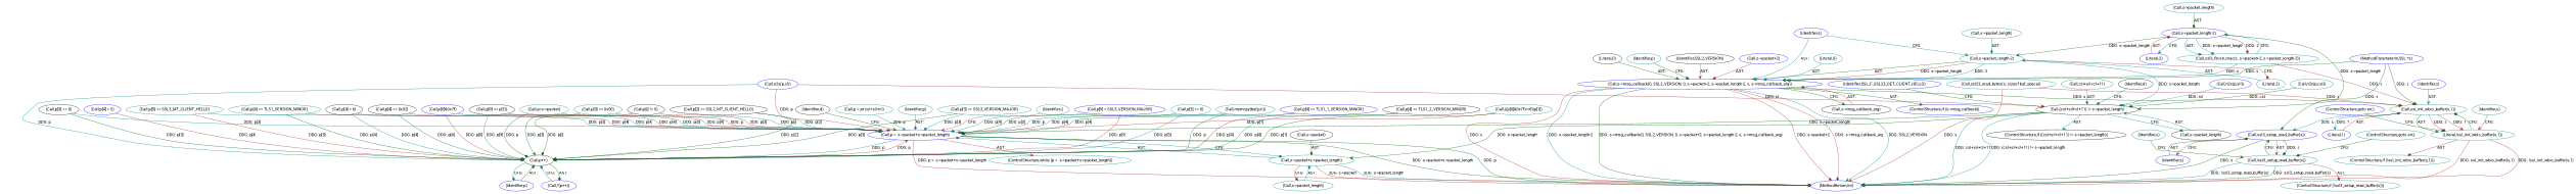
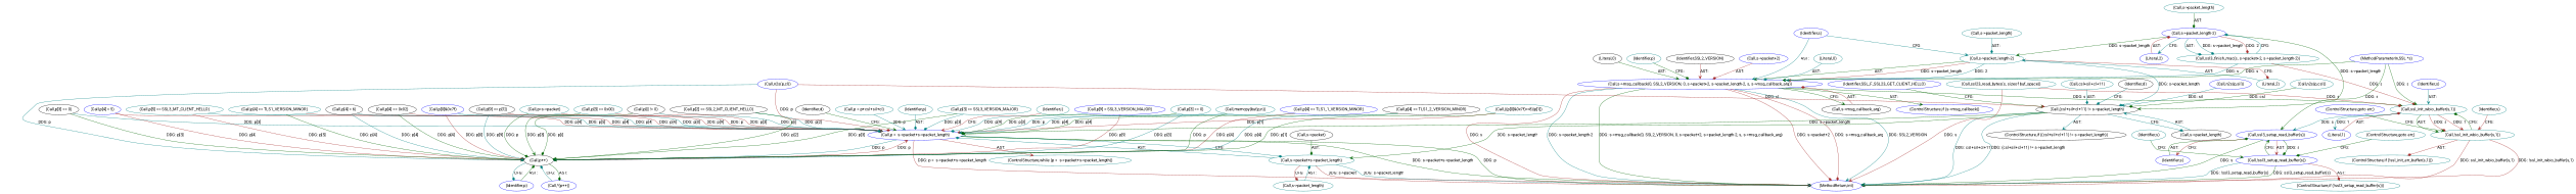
  digraph {
    fontname=Roboto
    node [color=teal fontname=Roboto]
    edge [arrowhead=vee color=teal fontname=Roboto]
    n1 [label="(Call,s->packet_length-2)"]
    n2 [color=blue label="(Call,s->msg_callback(0, SSL2_VERSION, 0, s->packet+2, s->packet_length-2, s, s->msg_callback_arg))"]
    n3 [color=black label="(Call,(csl+sil+cl+11) != s->packet_length)"]
    n4 [label="(Literal,2)"]
    n5 [label="(Call,ssl_init_wbio_buffer(s,1))"]
    n6 [color=black label="(Call,s->msg_callback_arg)"]
    n7 [color=blue label="(ControlStructure,if (s->msg_callback))"]
    n8 [color=blue label="(MethodReturn,int)"]
    n9 [color=blue label="(Call,p <  s->packet+s->packet_length)"]
    n10 [label="(Call,s->packet+s->packet_length)"]
    n11 [color=black label="(Call,s->packet_length)"]
    n12 [color=black label="(ControlStructure,if ((csl+sil+cl+11) != s->packet_length))"]
    n13 [color=blue label="(Call,s->packet_length-2)"]
    n14 [label="(Call,ssl3_finish_mac(s, s->packet+2, s->packet_length-2))"]
    n15 [color=blue label="(Literal,2)"]
-   n16 [label="(Literal,!ssl_init_wbio_buffer(s,1))"]
+   n16 [label="(Call,!ssl_init_wbio_buffer(s,1))"]
    n17 [color=blue label="(Call,ssl3_setup_read_buffer(s))"]
    n18 [color=blue label="(Literal,1)"]
-   n19 [label="(ControlStructure,if (!ssl_init_wbio_buffer(s,1)))"]
-   n20 [label="(Call,!ssl3_setup_read_buffer(s))"]
+   n19 [label="(ControlStructure,if (!ssl_init_err_buffer(s,1)))"]
+   n20 [color=blue label="(Call,!ssl3_setup_read_buffer(s))"]
    n21 [color=blue label="(Identifier,s)"]
    n22 [label="(ControlStructure,if (!ssl3_setup_read_buffer(s)))"]
    n23 [color=black label="(Call,p++)"]
    n24 [label="(ControlStructure,while (p <  s->packet+s->packet_length))"]
    n25 [label="(Call,s->packet_length)"]
    n26 [color=blue label="(Call,*(p++))"]
    n27 [color=blue label="(Identifier,p)"]
    n28 [color=blue label="(Identifier,SSL_F_SSL23_GET_CLIENT_HELLO)"]
    n29 [color=blue label="(Call,p[4] < 5)"]
    n30 [label="(Call,csl+sil+cl+11)"]
    n31 [color=black label="(Call,p[9] >= p[1])"]
    n32 [color=blue label="(ControlStructure,goto err;)"]
    n33 [label="(Call,p[3] == SSL3_VERSION_MAJOR)"]
    n34 [label="(ControlStructure,goto err;)"]
    n35 [color=blue label="(Call,p[4] >= TLS1_1_VERSION_MINOR)"]
    n36 [label="(Call,((p[0]&0x7f)<<8)|p[1])"]
    n37 [label="(Identifier,p)"]
    n38 [label="(Call,p=s->packet)"]
    n39 [color=black label="(Call,s->packet)"]
    n40 [color=black label="(Identifier,d)"]
    n41 [color=black label="(Call,p[4] < 6)"]
    n42 [label="(Call,s->packet_length)"]
    n43 [color=black label="(Call,p[i] != 0)"]
    n44 [color=blue label="(Call,p[9] > SSL3_VERSION_MAJOR)"]
    n45 [label="(Call,p = p+csl+sil+cl)"]
    n46 [color=black label="(Identifier,d)"]
    n47 [color=blue label="(Call,n2s(p,sil))"]
    n48 [color=blue label="(Identifier,s)"]
    n49 [label="(Identifier,p)"]
    n50 [color=black label="(Call,p[4] >= TLS1_2_VERSION_MINOR)"]
    n51 [color=black label="(Identifier,SSL2_VERSION)"]
    n52 [color=blue label="(Call,s->packet+2)"]
    n53 [color=black label="(Call,p[4] == 0x02)"]
    n54 [color=black label="(Call,p[3] == 0)"]
    n55 [label="(Call,p[5] == SSL3_MT_CLIENT_HELLO)"]
    n56 [label="(Identifier,s)"]
    n57 [label="(Call,p[4] >= TLS1_VERSION_MINOR)"]
    n58 [color=blue label="(Call,p[0]&0x7f)"]
    n59 [label="(Identifier,s)"]
    n60 [label="(Literal,0)"]
    n61 [label="(Call,p[3] == 0x00)"]
    n62 [color=black label="(Call,p[2] == SSL2_MT_CLIENT_HELLO)"]
    n63 [label="(Identifier,i)"]
    n64 [label="(Call,p[3] == 0)"]
    n65 [color=black label="(Literal,0)"]
    n66 [color=blue label="(Call,n2s(p,cl))"]
    n67 [color=blue label="(Identifier,s)"]
    n68 [label="(Call,s->packet_length)"]
    n69 [color=blue label="(MethodParameterIn,SSL *s)"]
    n70 [label="(Call,ssl23_read_bytes(s, sizeof buf_space))"]
    n71 [label="(Call,memcpy(buf,p,n))"]
    n72 [label="(Call,n2s(p,csl))"]
    n1 -> n2 [color=darkgreen label="AST: "]
    n1 -> n2 [color=brown label="DDG: s->packet_length"]
    n1 -> n2 [label="DDG: 2"]
    n1 -> n3 [arrowhead=diamond label="DDG: s->packet_length"]
    n1 -> n4 [arrowhead=diamond color=brown label="CFG: "]
    n2 -> n5 [color=darkgreen label="DDG: s"]
    n2 -> n6 [color=darkgreen label="CFG: "]
    n2 -> n7 [color=darkgreen label="AST: "]
    n2 -> n8 [arrowhead=diamond color=brown label="DDG: s"]
    n2 -> n8 [label="DDG: s->packet_length-2"]
    n2 -> n8 [arrowhead=diamond color=darkgreen label="DDG: s->msg_callback(0, SSL2_VERSION, 0, s->packet+2, s->packet_length-2, s, s->msg_callback_arg)"]
    n2 -> n8 [arrowhead=diamond color=brown label="DDG: s->packet+2"]
    n2 -> n8 [arrowhead=diamond color=brown label="DDG: s->msg_callback_arg"]
    n2 -> n8 [label="DDG: SSL2_VERSION"]
    n3 -> n8 [label="DDG: csl+sil+cl+11"]
    n3 -> n8 [label="DDG: (csl+sil+cl+11) != s->packet_length"]
    n3 -> n9 [arrowhead=diamond color=darkgreen label="DDG: s->packet_length"]
    n3 -> n10 [color=darkgreen label="DDG: s->packet_length"]
    n3 -> n11 [arrowhead=diamond label="CFG: "]
    n3 -> n12 [label="AST: "]
    n4 -> n1 [label="AST: "]
    n5 -> n16 [color=darkgreen label="AST: "]
    n5 -> n16 [arrowhead=diamond color=brown label="DDG: s"]
    n5 -> n16 [color=brown label="DDG: 1"]
    n5 -> n17 [label="DDG: s"]
    n5 -> n18 [label="DDG: 1"]
    n6 -> n2 [arrowhead=diamond color=brown label="AST: "]
    n9 -> n8 [arrowhead=diamond color=darkgreen label="DDG: s->packet+s->packet_length"]
    n9 -> n8 [color=darkgreen label="DDG: p"]
    n9 -> n8 [color=brown label="DDG: p <  s->packet+s->packet_length"]
    n9 -> n10 [arrowhead=diamond label="CFG: "]
    n9 -> n23 [arrowhead=diamond label="DDG: p"]
    n9 -> n24 [color=brown label="AST: "]
    n10 -> n8 [arrowhead=diamond color=brown label="DDG: s->packet"]
    n10 -> n8 [label="DDG: s->packet_length"]
    n10 -> n9 [arrowhead=diamond label="AST: "]
    n10 -> n25 [arrowhead=diamond color=brown label="CFG: "]
    n11 -> n3 [label="AST: "]
    n13 -> n1 [color=darkgreen label="DDG: s->packet_length"]
    n13 -> n3 [color=darkgreen label="DDG: s->packet_length"]
    n13 -> n14 [arrowhead=diamond label="AST: "]
    n13 -> n14 [arrowhead=diamond label="DDG: s->packet_length"]
    n13 -> n14 [arrowhead=diamond color=brown label="DDG: 2"]
    n13 -> n15 [label="CFG: "]
    n14 -> n2 [label="DDG: s"]
    n14 -> n5 [arrowhead=diamond color=brown label="DDG: s"]
    n14 -> n13 [arrowhead=diamond label="CFG: "]
    n15 -> n13 [arrowhead=diamond color=brown label="AST: "]
    n16 -> n5 [arrowhead=diamond color=darkgreen label="CFG: "]
    n16 -> n8 [color=brown label="DDG: !ssl_init_wbio_buffer(s,1)"]
    n16 -> n8 [arrowhead=diamond color=brown label="DDG: ssl_init_wbio_buffer(s,1)"]
    n16 -> n19 [arrowhead=diamond color=brown label="AST: "]
    n17 -> n8 [color=darkgreen label="DDG: s"]
    n17 -> n20 [color=brown label="AST: "]
    n17 -> n20 [arrowhead=diamond color=darkgreen label="DDG: s"]
    n17 -> n21 [color=brown label="CFG: "]
    n18 -> n5 [arrowhead=diamond color=brown label="AST: "]
    n20 -> n8 [color=darkgreen label="DDG: ssl3_setup_read_buffer(s)"]
    n20 -> n8 [label="DDG: !ssl3_setup_read_buffer(s)"]
    n20 -> n17 [color=darkgreen label="CFG: "]
    n20 -> n22 [arrowhead=diamond color=brown label="AST: "]
    n21 -> n17 [arrowhead=diamond color=darkgreen label="AST: "]
    n23 -> n9 [color=brown label="DDG: p"]
    n23 -> n26 [arrowhead=diamond color=darkgreen label="AST: "]
    n23 -> n27 [arrowhead=diamond label="CFG: "]
    n25 -> n10 [arrowhead=diamond label="AST: "]
    n26 -> n23 [arrowhead=diamond label="CFG: "]
    n27 -> n23 [arrowhead=diamond color=darkgreen label="AST: "]
    n28 -> n3 [color=darkgreen label="CFG: "]
+   n29 -> n9 [color=brown label="DDG: p[4]"]
    n29 -> n23 [color=brown label="DDG: p[4]"]
    n30 -> n3 [arrowhead=diamond label="AST: "]
    n31 -> n9 [color=brown label="DDG: p[9]"]
    n31 -> n23 [arrowhead=diamond label="DDG: p[9]"]
    n32 -> n16 [color=darkgreen label="CFG: "]
    n33 -> n9 [arrowhead=diamond label="DDG: p[3]"]
    n33 -> n23 [color=darkgreen label="DDG: p[3]"]
    n34 -> n20 [arrowhead=diamond color=darkgreen label="CFG: "]
    n35 -> n9 [arrowhead=diamond label="DDG: p[4]"]
    n35 -> n23 [color=brown label="DDG: p[4]"]
    n36 -> n9 [arrowhead=diamond color=brown label="DDG: p[1]"]
    n36 -> n23 [color=darkgreen label="DDG: p[1]"]
    n37 -> n2 [arrowhead=diamond color=darkgreen label="CFG: "]
    n38 -> n9 [color=brown label="DDG: p"]
    n38 -> n23 [arrowhead=diamond color=darkgreen label="DDG: p"]
    n39 -> n10 [arrowhead=diamond color=darkgreen label="AST: "]
    n40 -> n9 [color=darkgreen label="CFG: "]
    n41 -> n9 [label="DDG: p[4]"]
    n41 -> n23 [label="DDG: p[4]"]
    n42 -> n13 [arrowhead=diamond color=darkgreen label="AST: "]
    n43 -> n9 [arrowhead=diamond label="DDG: p[i]"]
    n43 -> n23 [arrowhead=diamond color=darkgreen label="DDG: p[i]"]
    n44 -> n9 [arrowhead=diamond label="DDG: p[9]"]
    n44 -> n23 [arrowhead=diamond color=brown label="DDG: p[9]"]
    n45 -> n9 [label="DDG: p"]
    n46 -> n3 [arrowhead=diamond label="CFG: "]
    n47 -> n3 [label="DDG: sil"]
    n48 -> n5 [label="AST: "]
    n49 -> n9 [arrowhead=diamond label="AST: "]
    n50 -> n9 [color=darkgreen label="DDG: p[4]"]
    n50 -> n23 [arrowhead=diamond label="DDG: p[4]"]
    n51 -> n2 [color=brown label="AST: "]
    n52 -> n2 [arrowhead=diamond color=brown label="AST: "]
    n53 -> n9 [arrowhead=diamond color=brown label="DDG: p[4]"]
    n53 -> n23 [arrowhead=diamond color=darkgreen label="DDG: p[4]"]
    n54 -> n9 [arrowhead=diamond label="DDG: p[3]"]
    n54 -> n23 [arrowhead=diamond color=darkgreen label="DDG: p[3]"]
    n55 -> n9 [label="DDG: p[5]"]
    n55 -> n23 [color=brown label="DDG: p[5]"]
    n56 -> n20 [color=darkgreen label="CFG: "]
    n57 -> n9 [arrowhead=diamond color=brown label="DDG: p[4]"]
    n57 -> n23 [color=darkgreen label="DDG: p[4]"]
    n58 -> n9 [arrowhead=diamond label="DDG: p[0]"]
    n58 -> n23 [color=brown label="DDG: p[0]"]
    n59 -> n16 [color=brown label="CFG: "]
    n60 -> n2 [arrowhead=diamond label="AST: "]
    n61 -> n9 [arrowhead=diamond color=brown label="DDG: p[3]"]
    n61 -> n23 [color=darkgreen label="DDG: p[3]"]
    n62 -> n9 [arrowhead=diamond label="DDG: p[2]"]
    n62 -> n23 [color=darkgreen label="DDG: p[2]"]
    n63 -> n9 [color=brown label="CFG: "]
    n64 -> n9 [arrowhead=diamond color=darkgreen label="DDG: p[3]"]
    n64 -> n23 [arrowhead=diamond label="DDG: p[3]"]
    n65 -> n2 [color=darkgreen label="AST: "]
    n66 -> n3 [color=brown label="DDG: cl"]
    n66 -> n9 [arrowhead=diamond color=brown label="DDG: p"]
    n66 -> n23 [arrowhead=diamond label="DDG: p"]
    n67 -> n1 [label="CFG: "]
    n67 -> n2 [label="AST: "]
    n68 -> n1 [arrowhead=diamond label="AST: "]
    n69 -> n2 [color=darkgreen label="DDG: s"]
    n69 -> n5 [color=darkgreen label="DDG: s"]
    n69 -> n17 [color=darkgreen label="DDG: s"]
    n70 -> n5 [arrowhead=diamond color=brown label="DDG: s"]
    n70 -> n8 [color=brown label="DDG: s"]
    n71 -> n9 [label="DDG: p"]
    n71 -> n23 [color=darkgreen label="DDG: p"]
    n72 -> n3 [arrowhead=diamond color=darkgreen label="DDG: csl"]
  }
